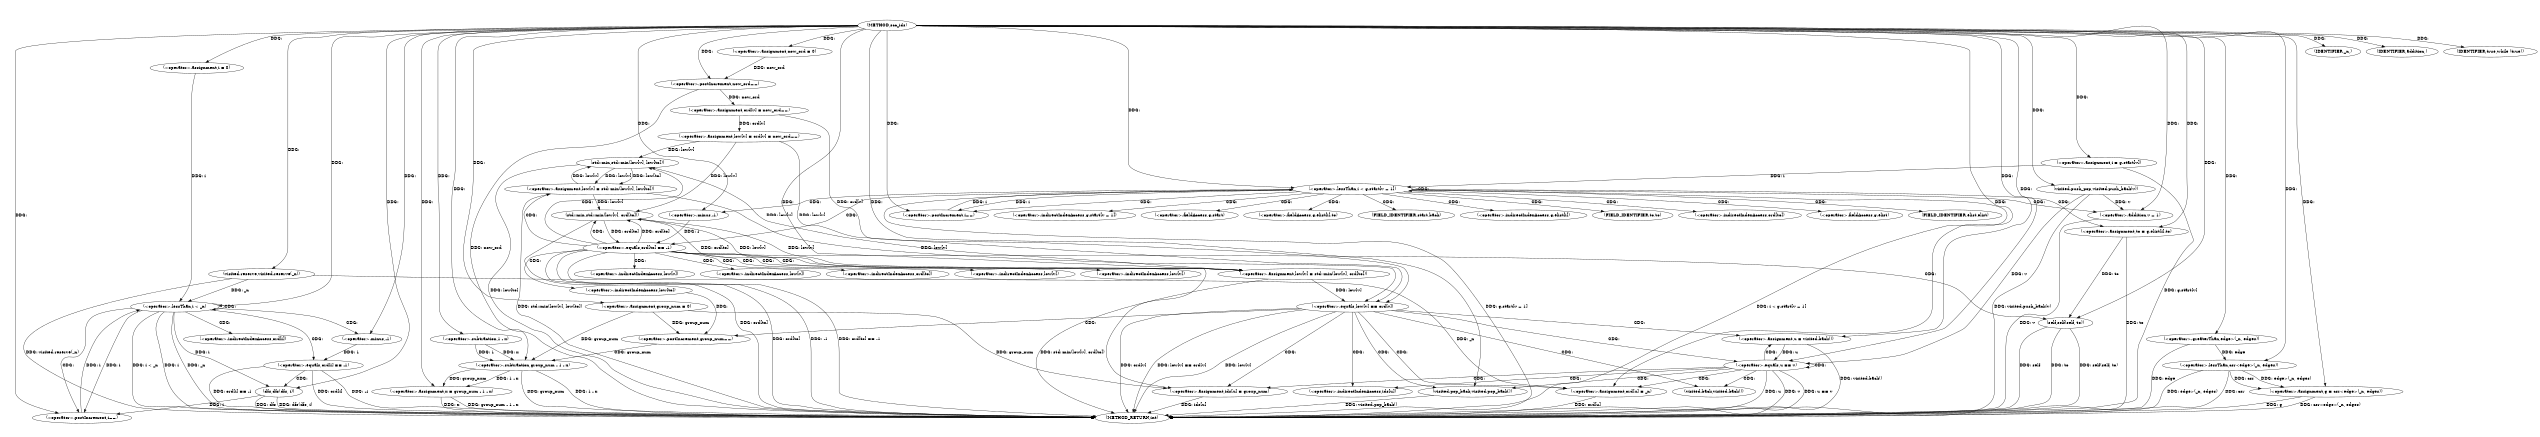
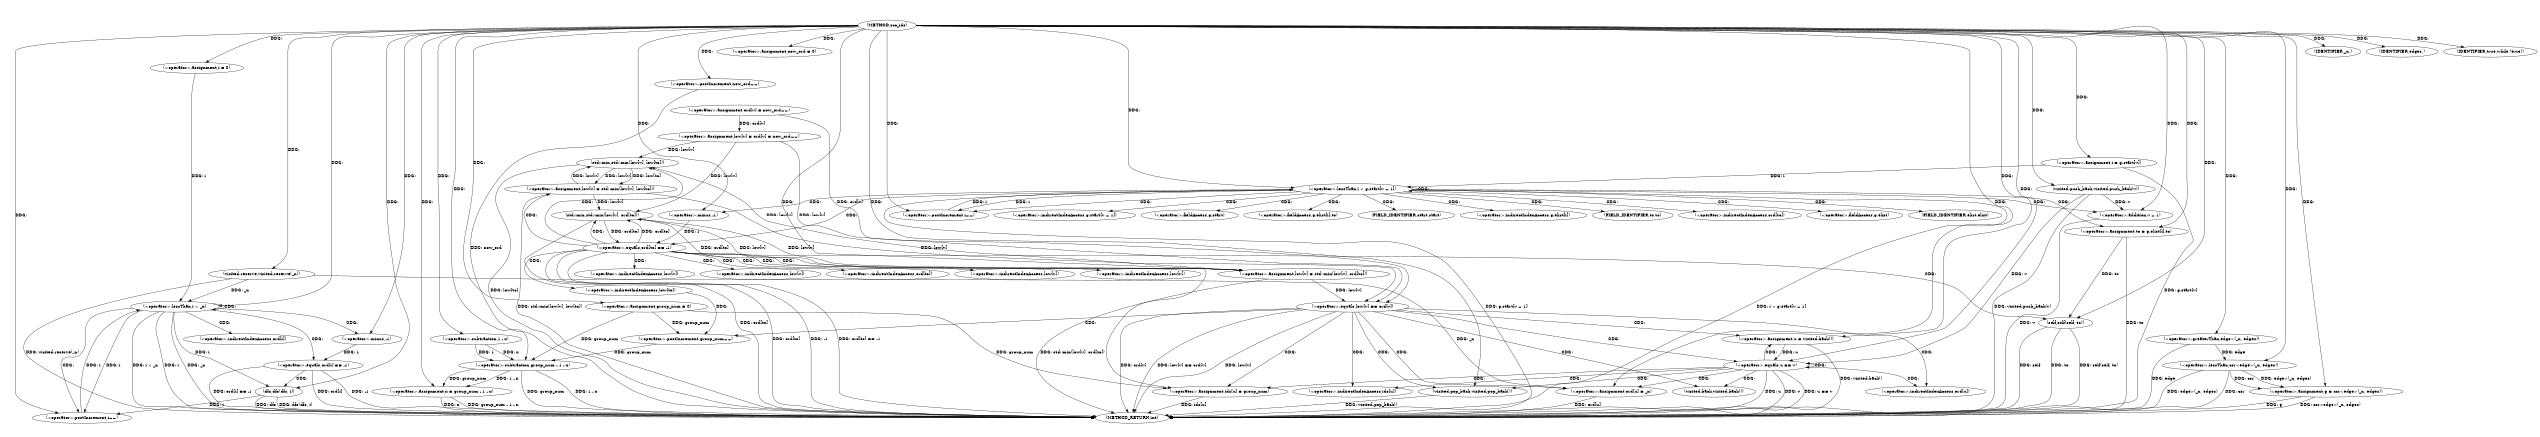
  digraph {
    n1 [label="(METHOD,scc_ids)"]
    n2 [label="(<operator>.assignment,g = csr<edge>(_n, edges))"]
    n3 [label="(<operator>.assignment,now_ord = 0)"]
    n4 [label="(<operator>.assignment,group_num = 0)"]
    n5 [label="(visited.reserve,visited.reserve(_n))"]
-   n6 [label="(visited.push_pop,visited.push_back(v))"]
+   n6 [label="(visited.push_back,visited.push_back(v))"]
    n7 [label="(<operator>.assignment,i = 0)"]
    n8 [label="(<operator>.lessThan,i < _n)"]
    n9 [label="(<operator>.postIncrement,i++)"]
    n10 [label="(<operator>.assignment,x = group_num - 1 - x)"]
    n11 [label="(<operator>.lessThan,csr<edge>(_n, edges))"]
    n12 [label="(<operator>.assignment,i = g.start[v])"]
    n13 [label="(<operator>.lessThan,i < g.start[v + 1])"]
    n14 [label="(<operator>.postIncrement,i++)"]
    n15 [label="(<operator>.greaterThan,edge>(_n, edges))"]
    n16 [label="(<operator>.assignment,to = g.elist[i].to)"]
    n17 [label="(dfs,dfs(dfs, i))"]
    n18 [label="(<operator>.subtraction,group_num - 1 - x)"]
    n19 [label="(IDENTIFIER,_n,)"]
-   n20 [label="(IDENTIFIER,addition,)"]
+   n20 [label="(IDENTIFIER,edges,)"]
    n21 [label="(<operator>.postIncrement,now_ord++)"]
    n22 [label="(IDENTIFIER,true,while (true))"]
    n23 [label="(<operator>.subtraction,1 - x)"]
    n24 [label="(<operator>.addition,v + 1)"]
    n25 [label="(self,self(self, to))"]
    n26 [label="(<operator>.assignment,u = visited.back())"]
    n27 [label="(visited.pop_back,visited.pop_back())"]
    n28 [label="(<operator>.assignment,ord[u] = _n)"]
    n29 [label="(<operator>.assignment,ids[u] = group_num)"]
    n30 [label="(<operator>.minus,-1)"]
    n31 [label="(<operator>.minus,-1)"]
    n32 [label="(<operator>.equals,u == v)"]
    n33 [label="(METHOD_RETURN,int)"]
    n34 [label="(<operator>.postIncrement,group_num++)"]
    n35 [label="(<operator>.equals,ord[i] == -1)"]
    n36 [label="(<operator>.indirectIndexAccess,ord[i])"]
    n37 [label="(<operator>.equals,ord[to] == -1)"]
    n38 [label="(<operator>.indirectIndexAccess,g.start[v + 1])"]
    n39 [label="(<operator>.fieldAccess,g.start)"]
    n40 [label="(<operator>.fieldAccess,g.elist[i].to)"]
-   n41 [label="(FIELD_IDENTIFIER,start,back)"]
+   n41 [label="(FIELD_IDENTIFIER,start,start)"]
    n42 [label="(<operator>.indirectIndexAccess,g.elist[i])"]
    n43 [label="(FIELD_IDENTIFIER,to,to)"]
    n44 [label="(<operator>.indirectIndexAccess,ord[to])"]
    n45 [label="(<operator>.fieldAccess,g.elist)"]
    n46 [label="(FIELD_IDENTIFIER,elist,elist)"]
    n47 [label="(<operator>.assignment,ord[v] = now_ord++)"]
    n48 [label="(visited.back,visited.back())"]
+   n49 [label="(<operator>.indirectIndexAccess,ord[u])"]
    n50 [label="(<operator>.indirectIndexAccess,ids[u])"]
    n51 [label="(<operator>.assignment,low[v] = ord[v] = now_ord++)"]
    n52 [label="(<operator>.equals,low[v] == ord[v])"]
    n53 [label="(std::min,std::min(low[v], low[to]))"]
    n54 [label="(std::min,std::min(low[v], ord[to]))"]
    n55 [label="(<operator>.assignment,low[v] = std::min(low[v], low[to]))"]
    n56 [label="(<operator>.assignment,low[v] = std::min(low[v], ord[to]))"]
    n57 [label="(<operator>.indirectIndexAccess,low[v])"]
    n58 [label="(<operator>.indirectIndexAccess,low[v])"]
    n59 [label="(<operator>.indirectIndexAccess,low[to])"]
    n60 [label="(<operator>.indirectIndexAccess,low[v])"]
    n61 [label="(<operator>.indirectIndexAccess,low[v])"]
    n62 [label="(<operator>.indirectIndexAccess,ord[to])"]
    n1 -> n2 [label="DDG: "]
    n1 -> n3 [label="DDG: "]
    n1 -> n4 [label="DDG: "]
    n1 -> n5 [label="DDG: "]
    n1 -> n6 [label="DDG: "]
    n1 -> n7 [label="DDG: "]
    n1 -> n8 [label="DDG: "]
    n1 -> n9 [label="DDG: "]
    n1 -> n10 [label="DDG: "]
    n1 -> n11 [label="DDG: "]
    n1 -> n12 [label="DDG: "]
    n1 -> n13 [label="DDG: "]
    n1 -> n14 [label="DDG: "]
    n1 -> n15 [label="DDG: "]
    n1 -> n16 [label="DDG: "]
    n1 -> n17 [label="DDG: "]
    n1 -> n18 [label="DDG: "]
    n1 -> n19 [label="DDG: "]
    n1 -> n20 [label="DDG: "]
    n1 -> n21 [label="DDG: "]
    n1 -> n22 [label="DDG: "]
    n1 -> n23 [label="DDG: "]
    n1 -> n24 [label="DDG: "]
    n1 -> n25 [label="DDG: "]
    n1 -> n26 [label="DDG: "]
    n1 -> n27 [label="DDG: "]
    n1 -> n28 [label="DDG: "]
    n1 -> n29 [label="DDG: "]
    n1 -> n30 [label="DDG: "]
    n1 -> n31 [label="DDG: "]
    n1 -> n32 [label="DDG: "]
    n2 -> n33 [label="DDG: g"]
    n2 -> n33 [label="DDG: csr<edge>(_n, edges)"]
-   n3 -> n21 [label="DDG: now_ord"]
    n4 -> n18 [label="DDG: group_num"]
    n4 -> n29 [label="DDG: group_num"]
    n4 -> n34 [label="DDG: group_num"]
    n5 -> n8 [label="DDG: _n"]
    n5 -> n28 [label="DDG: _n"]
    n5 -> n33 [label="DDG: visited.reserve(_n)"]
    n6 -> n24 [label="DDG: v"]
    n6 -> n32 [label="DDG: v"]
    n6 -> n33 [label="DDG: visited.push_back(v)"]
    n7 -> n8 [label="DDG: i"]
    n8 -> n8 [label="CDG: "]
    n8 -> n9 [label="DDG: i"]
    n8 -> n9 [label="CDG: "]
    n8 -> n17 [label="DDG: i"]
    n8 -> n30 [label="CDG: "]
    n8 -> n33 [label="DDG: i"]
    n8 -> n33 [label="DDG: _n"]
    n8 -> n33 [label="DDG: i < _n"]
    n8 -> n35 [label="CDG: "]
    n8 -> n36 [label="CDG: "]
    n9 -> n8 [label="DDG: i"]
    n10 -> n33 [label="DDG: x"]
    n10 -> n33 [label="DDG: group_num - 1 - x"]
    n11 -> n2 [label="DDG: csr"]
    n11 -> n2 [label="DDG: edge>(_n, edges)"]
    n11 -> n33 [label="DDG: edge>(_n, edges)"]
    n11 -> n33 [label="DDG: csr"]
    n12 -> n13 [label="DDG: i"]
    n12 -> n33 [label="DDG: g.start[v]"]
    n13 -> n13 [label="CDG: "]
    n13 -> n14 [label="DDG: i"]
    n13 -> n14 [label="CDG: "]
    n13 -> n16 [label="CDG: "]
    n13 -> n24 [label="CDG: "]
    n13 -> n31 [label="CDG: "]
    n13 -> n33 [label="DDG: g.start[v + 1]"]
    n13 -> n33 [label="DDG: i < g.start[v + 1]"]
    n13 -> n37 [label="CDG: "]
    n13 -> n38 [label="CDG: "]
    n13 -> n39 [label="CDG: "]
    n13 -> n40 [label="CDG: "]
    n13 -> n41 [label="CDG: "]
    n13 -> n42 [label="CDG: "]
    n13 -> n43 [label="CDG: "]
    n13 -> n44 [label="CDG: "]
    n13 -> n45 [label="CDG: "]
    n13 -> n46 [label="CDG: "]
    n14 -> n13 [label="DDG: i"]
    n15 -> n11 [label="DDG: edge"]
    n15 -> n33 [label="DDG: edge"]
    n16 -> n25 [label="DDG: to"]
    n16 -> n33 [label="DDG: to"]
    n17 -> n9 [label="DDG: i"]
    n17 -> n33 [label="DDG: dfs(dfs, i)"]
    n17 -> n33 [label="DDG: dfs"]
    n18 -> n10 [label="DDG: group_num"]
    n18 -> n10 [label="DDG: 1 - x"]
    n18 -> n33 [label="DDG: group_num"]
    n18 -> n33 [label="DDG: 1 - x"]
    n21 -> n33 [label="DDG: now_ord"]
-   n21 -> n47 [label="DDG: now_ord"]
    n23 -> n18 [label="DDG: x"]
    n23 -> n18 [label="DDG: 1"]
    n24 -> n33 [label="DDG: v"]
    n25 -> n33 [label="DDG: to"]
    n25 -> n33 [label="DDG: self(self, to)"]
    n25 -> n33 [label="DDG: self"]
    n26 -> n32 [label="DDG: u"]
    n26 -> n33 [label="DDG: visited.back()"]
    n27 -> n33 [label="DDG: visited.pop_back()"]
    n28 -> n33 [label="DDG: ord[u]"]
    n29 -> n33 [label="DDG: ids[u]"]
    n30 -> n35 [label="DDG: 1"]
    n31 -> n37 [label="DDG: 1"]
    n32 -> n26 [label="CDG: "]
    n32 -> n27 [label="CDG: "]
    n32 -> n28 [label="CDG: "]
    n32 -> n29 [label="CDG: "]
    n32 -> n32 [label="CDG: "]
    n32 -> n33 [label="DDG: u"]
    n32 -> n33 [label="DDG: v"]
    n32 -> n33 [label="DDG: u == v"]
    n32 -> n48 [label="CDG: "]
+   n32 -> n49 [label="CDG: "]
    n32 -> n50 [label="CDG: "]
    n34 -> n18 [label="CDG: group_num"]
    n35 -> n17 [label="CDG: "]
    n35 -> n33 [label="DDG: ord[i]"]
    n35 -> n33 [label="DDG: -1"]
    n35 -> n33 [label="DDG: ord[i] == -1"]
    n37 -> n25 [label="CDG: "]
    n37 -> n33 [label="DDG: ord[to]"]
    n37 -> n33 [label="DDG: -1"]
    n37 -> n33 [label="DDG: ord[to] == -1"]
    n37 -> n53 [label="CDG: "]
    n37 -> n54 [label="DDG: ord[to]"]
    n37 -> n54 [label="CDG: "]
    n37 -> n55 [label="CDG: "]
    n37 -> n56 [label="CDG: "]
    n37 -> n57 [label="CDG: "]
    n37 -> n58 [label="CDG: "]
    n37 -> n59 [label="CDG: "]
    n37 -> n60 [label="CDG: "]
    n37 -> n61 [label="CDG: "]
    n37 -> n62 [label="CDG: "]
    n47 -> n51 [label="DDG: ord[v]"]
    n47 -> n52 [label="DDG: ord[v]"]
    n51 -> n52 [label="DDG: low[v]"]
    n51 -> n53 [label="DDG: low[v]"]
    n51 -> n54 [label="DDG: low[v]"]
    n52 -> n26 [label="CDG: "]
    n52 -> n27 [label="CDG: "]
    n52 -> n28 [label="CDG: "]
    n52 -> n29 [label="CDG: "]
    n52 -> n32 [label="CDG: "]
    n52 -> n33 [label="DDG: low[v]"]
    n52 -> n33 [label="DDG: ord[v]"]
    n52 -> n33 [label="DDG: low[v] == ord[v]"]
    n52 -> n34 [label="CDG: "]
    n52 -> n48 [label="CDG: "]
+   n52 -> n49 [label="CDG: "]
    n52 -> n50 [label="CDG: "]
    n53 -> n33 [label="DDG: low[to]"]
    n53 -> n55 [label="DDG: low[v]"]
    n53 -> n55 [label="DDG: low[to]"]
    n54 -> n33 [label="DDG: ord[to]"]
    n54 -> n37 [label="DDG: ord[to]"]
    n54 -> n56 [label="DDG: ord[to]"]
    n54 -> n56 [label="DDG: low[v]"]
    n55 -> n33 [label="DDG: std::min(low[v], low[to])"]
    n55 -> n52 [label="DDG: low[v]"]
    n55 -> n53 [label="DDG: low[v]"]
    n55 -> n54 [label="DDG: low[v]"]
    n56 -> n33 [label="DDG: std::min(low[v], ord[to])"]
    n56 -> n52 [label="DDG: low[v]"]
    n56 -> n53 [label="DDG: low[v]"]
    n56 -> n54 [label="DDG: low[v]"]
    n59 -> n34 [label="DDG: "]
  }
